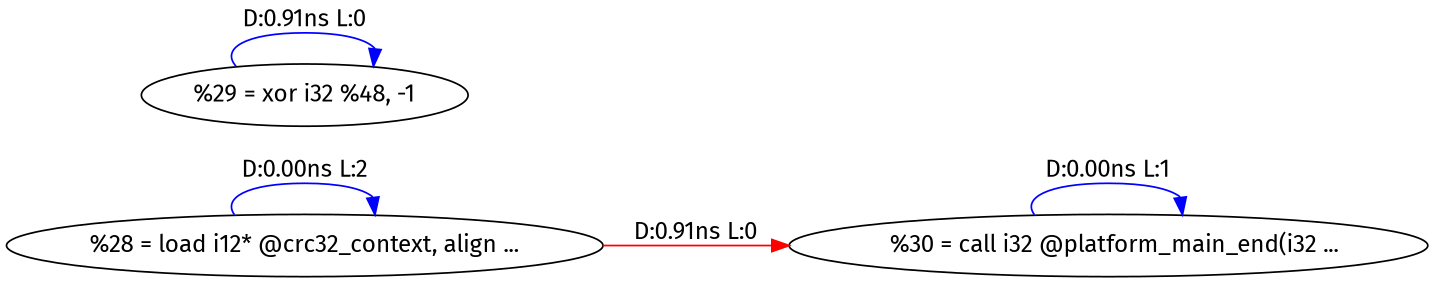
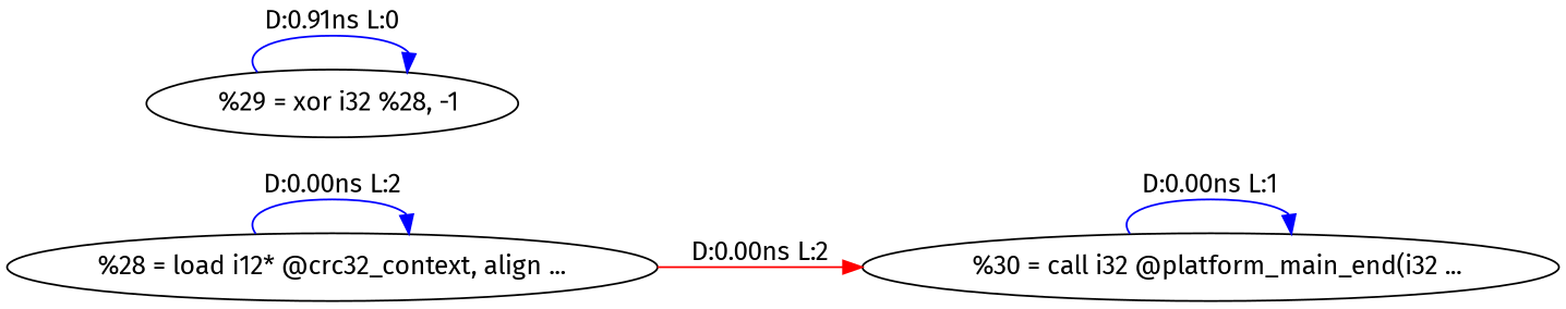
  digraph {
    fontname="Fira Sans"
    rankdir=LR
    node [fontname="Fira Sans"]
    edge [color=blue fontname="Fira Sans"]
    n1 [label="%28 = load i12* @crc32_context, align ..."]
    n2 [label="  %30 = call i32 @platform_main_end(i32 ..."]
-   n3 [label="%29 = xor i32 %48, -1"]
+   n3 [label="  %29 = xor i32 %28, -1"]
    n1 -> n1 [label="D:0.00ns L:2"]
-   n1 -> n2 [color=red label="D:0.91ns L:0"]
+   n1 -> n2 [color=red label="D:0.00ns L:2"]
    n2 -> n2 [label="D:0.00ns L:1"]
    n3 -> n3 [label="D:0.91ns L:0"]
  }
